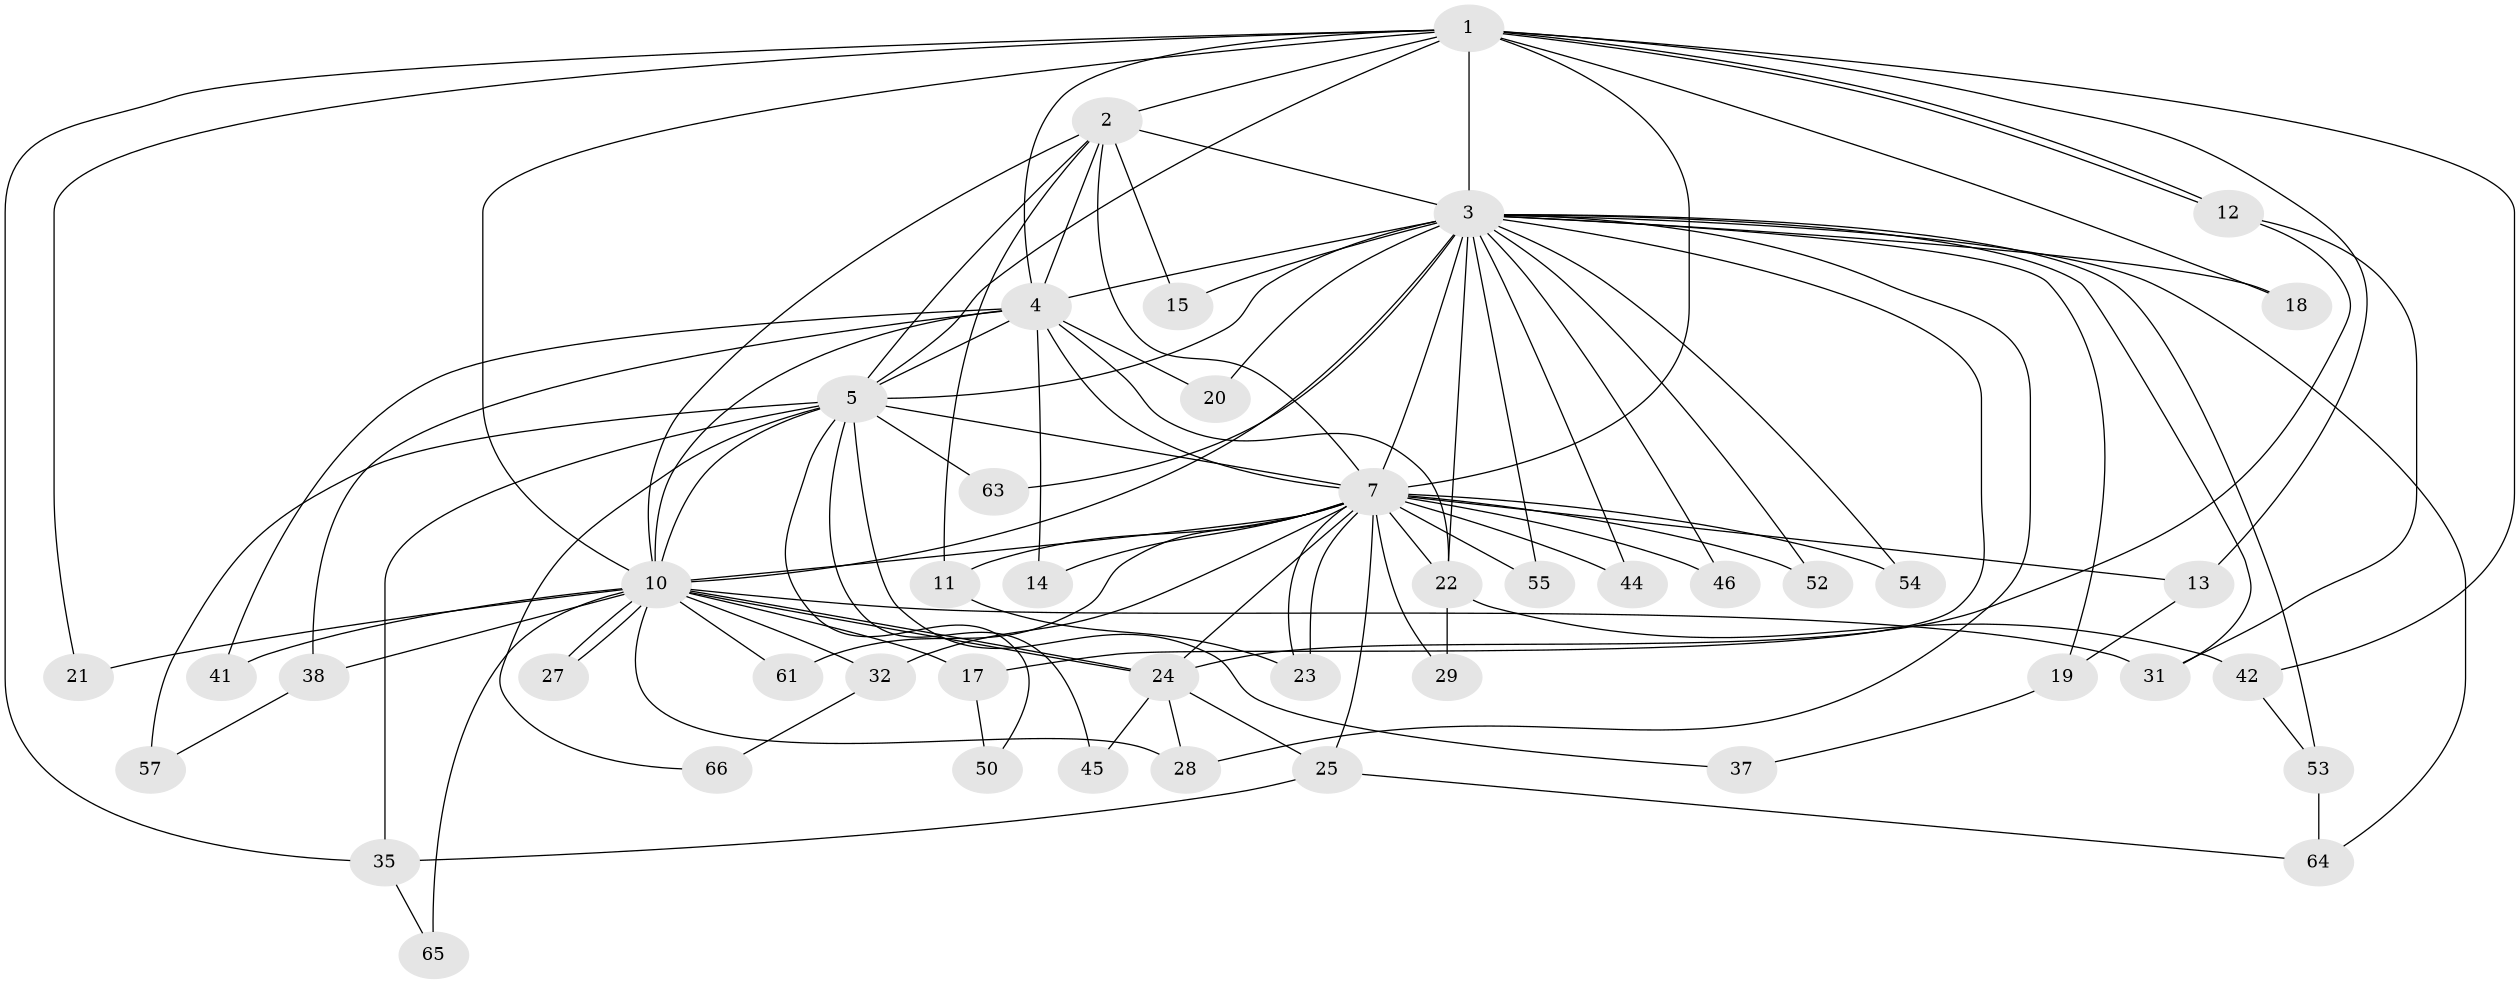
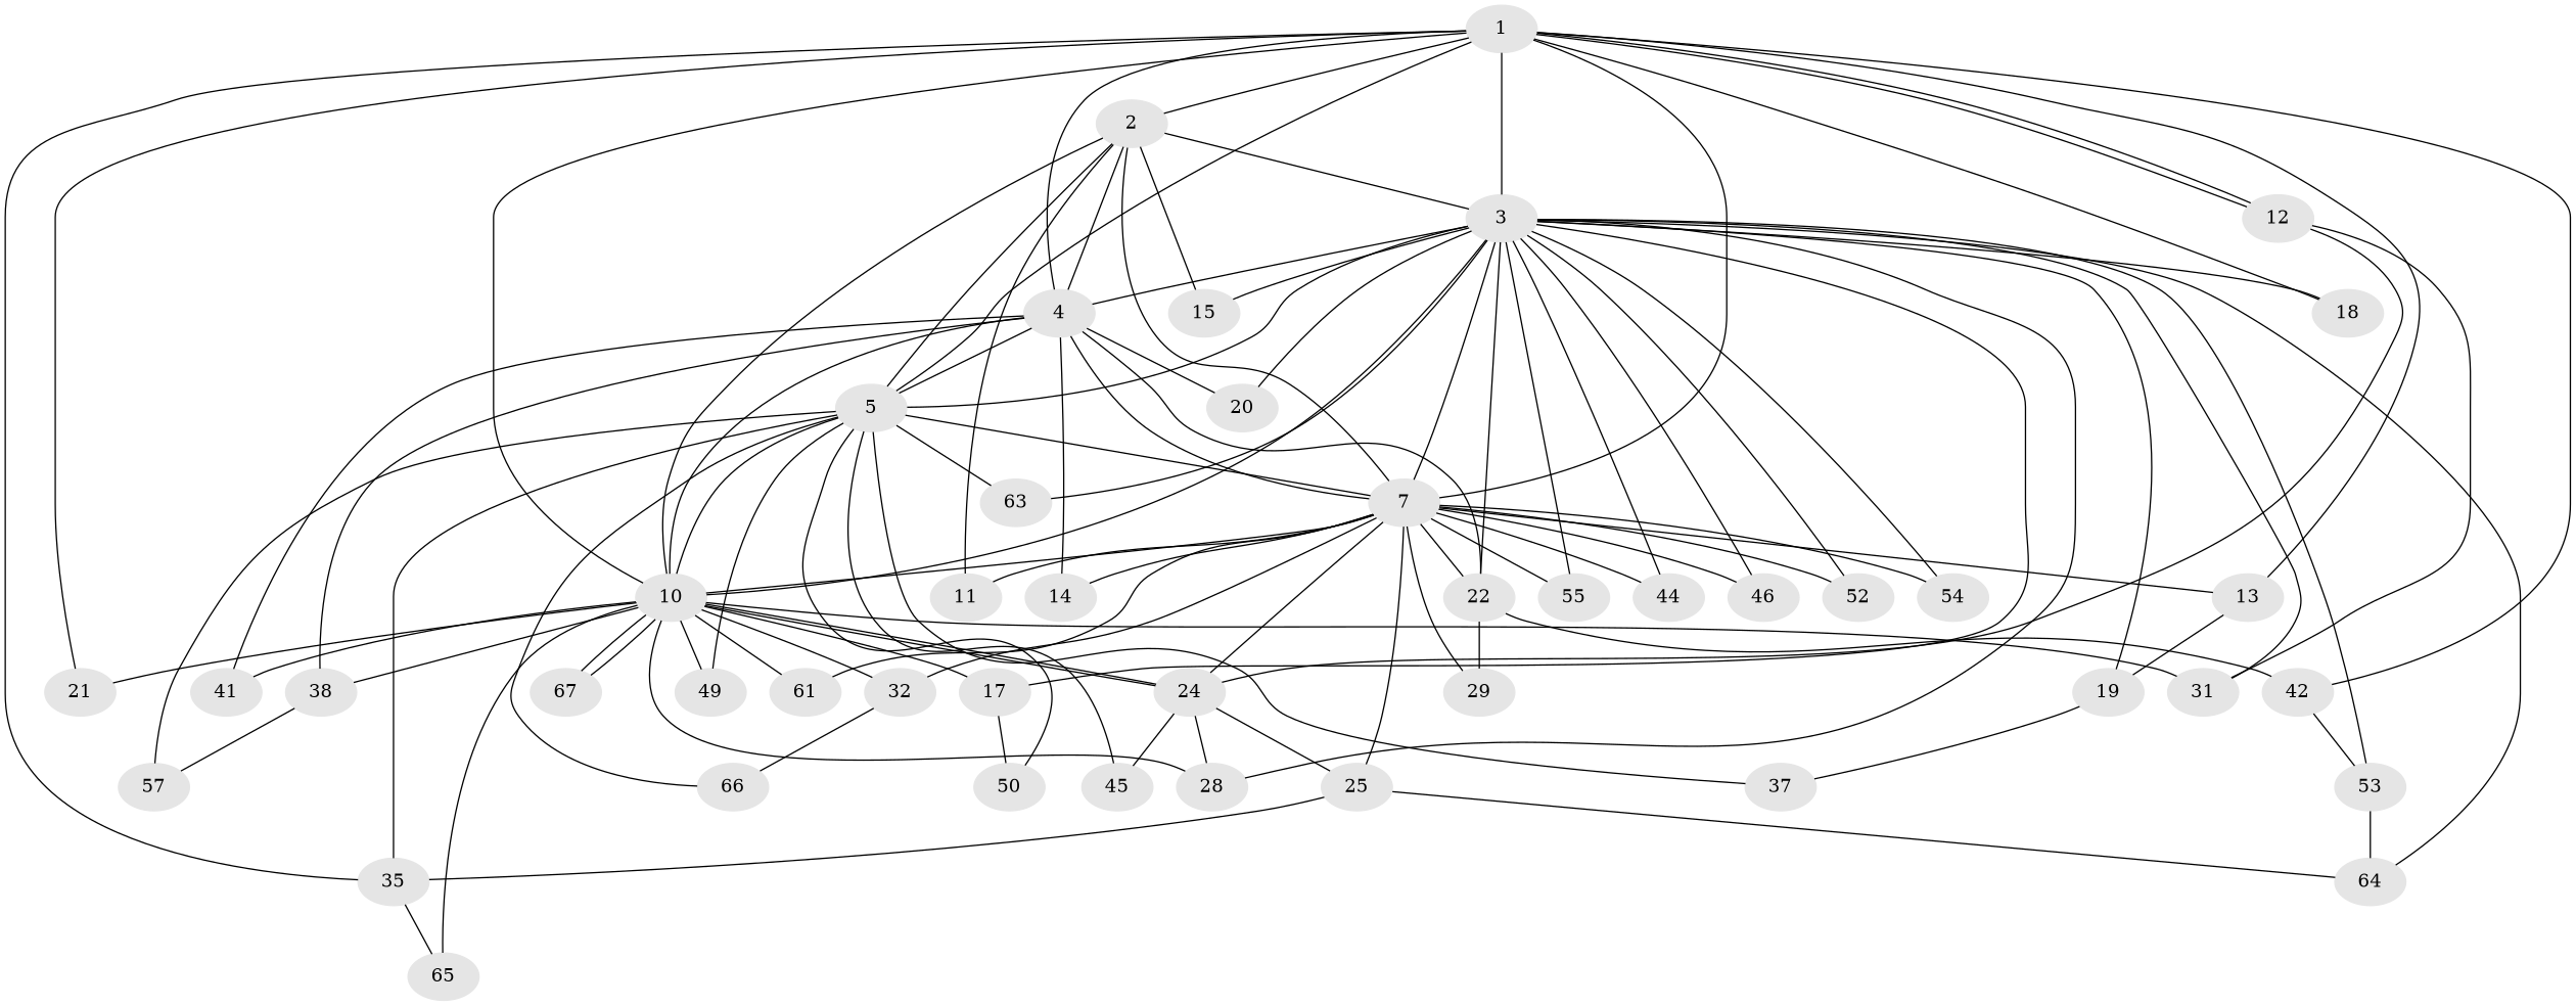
  graph {
    node [color=gray90 style=filled]
    1 [super="+8"]
    2 [super="+16"]
    3 [super="+6"]
    4 [super="+59"]
    5 [super="+33"]
    7 [super="+9"]
    10 [super="+34"]
    12 [super="+43"]
    13 [super="+30"]
    18 [super="+60"]
    21
    35 [super="+62"]
    42
    11 [super="+47"]
    15
    17
    19 [super="+51"]
    20
    22 [super="+27"]
    28 [super="+39"]
    31 [super="+48"]
    44
    46
    52
    53 [super="+56"]
    54
    55
    63
    64
    14
    38
    41
    37
    45
+   49
    50
    57 [super="+58"]
    66
    25 [super="+26"]
-   23 [super="+36"]
    24 [super="+40"]
    29
    32
    61
    65 [super="+68"]
-   67 [label=27]
+   67
    1 -- 2 [weight=2]
    1 -- 3 [weight=4]
    1 -- 4 [weight=2]
    1 -- 5 [weight=2]
    1 -- 7 [weight=4]
    1 -- 10 [weight=2]
    1 -- 12
    1 -- 12
    1 -- 13
    1 -- 18 [weight=2]
    1 -- 21
    1 -- 35
    1 -- 42
    2 -- 3 [weight=2]
    2 -- 4 [weight=2]
    2 -- 5
    2 -- 7 [weight=3]
    2 -- 10
    2 -- 11
    2 -- 15
    3 -- 4 [weight=2]
    3 -- 5 [weight=2]
    3 -- 7 [weight=4]
    3 -- 10 [weight=2]
    3 -- 18
    3 -- 15
    3 -- 17
    3 -- 19 [weight=2]
    3 -- 20
    3 -- 22
    3 -- 28
    3 -- 31
    3 -- 44
    3 -- 46
    3 -- 52
    3 -- 53 [weight=2]
    3 -- 54
    3 -- 55
    3 -- 63
    3 -- 64
    4 -- 5
    4 -- 7 [weight=2]
    4 -- 10
    4 -- 20
    4 -- 22
    4 -- 14
    4 -- 38
    4 -- 41
    5 -- 7 [weight=2]
    5 -- 10
    5 -- 35 [weight=2]
    5 -- 63
    5 -- 37
    5 -- 45
+   5 -- 49
    5 -- 50
    5 -- 57 [weight=2]
    5 -- 66
    7 -- 10 [weight=3]
    7 -- 13 [weight=2]
    7 -- 11
    7 -- 22
    7 -- 44
    7 -- 46
    7 -- 52
    7 -- 54
    7 -- 55
    7 -- 14
    7 -- 25
-   7 -- 23
-   7 -- 23
    7 -- 24
    7 -- 29
    7 -- 32
    7 -- 61
    10 -- 21
    10 -- 17
    10 -- 28
    10 -- 31
    10 -- 38
    10 -- 41
+   10 -- 49
    10 -- 24
    10 -- 24
    10 -- 32
    10 -- 61
    10 -- 65
    10 -- 67
    10 -- 67
    12 -- 31
    12 -- 24
    13 -- 19
    35 -- 65
    42 -- 53
-   11 -- 23
    17 -- 50
    19 -- 37
    22 -- 42
    22 -- 29
    53 -- 64
    38 -- 57
    25 -- 35
    25 -- 64
    24 -- 28
    24 -- 45
    24 -- 25
    32 -- 66
  }
